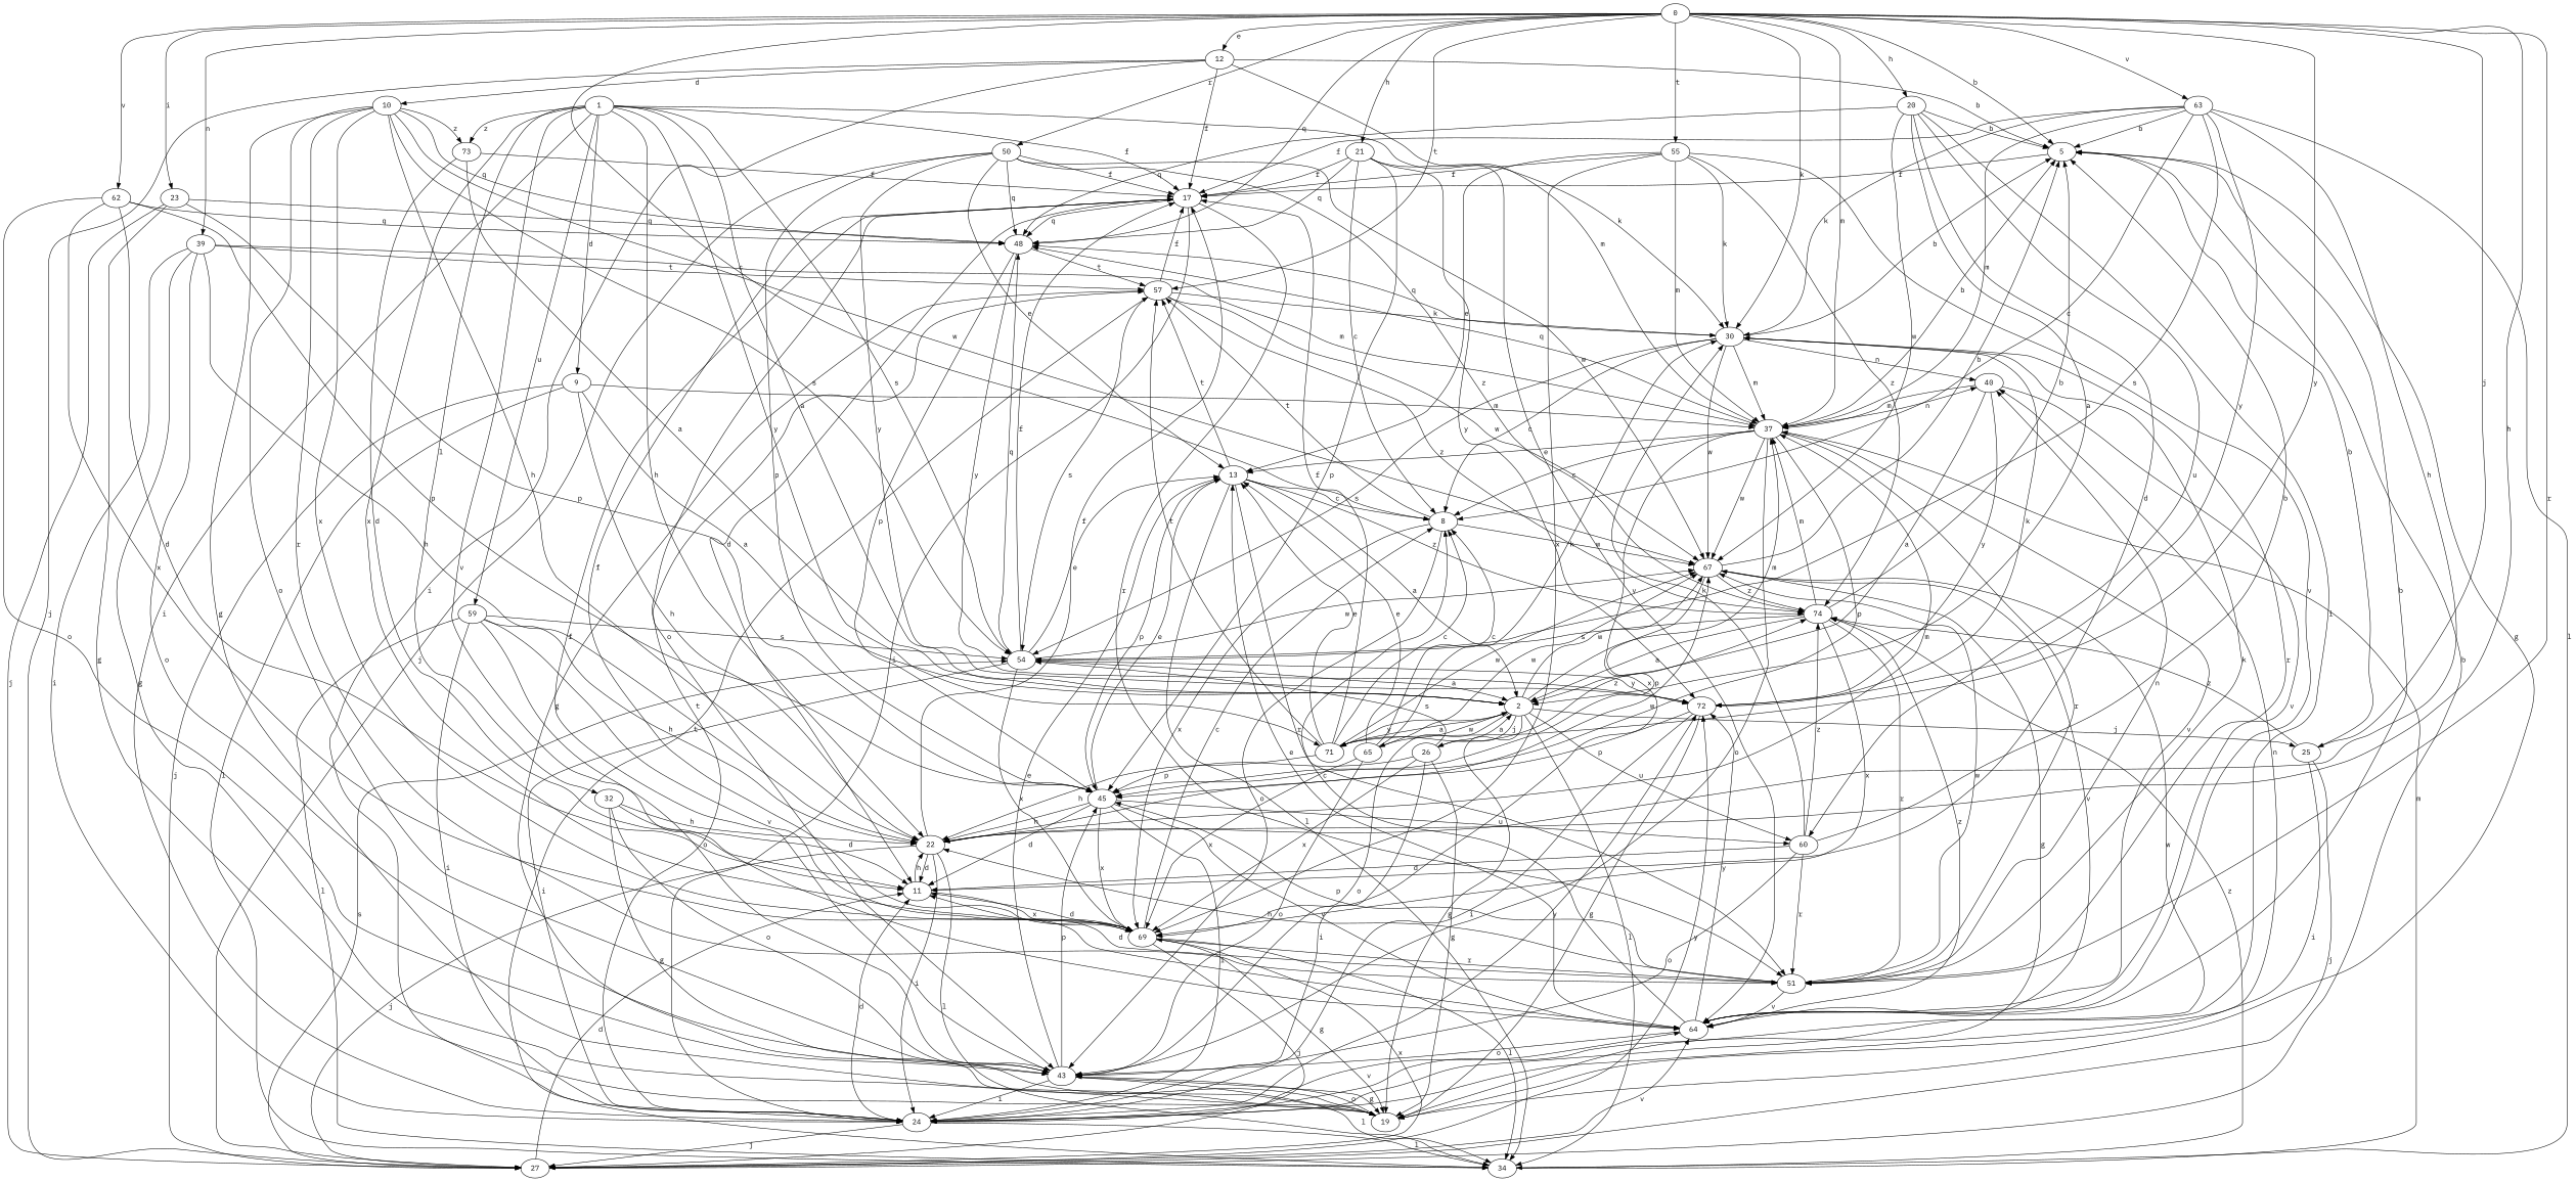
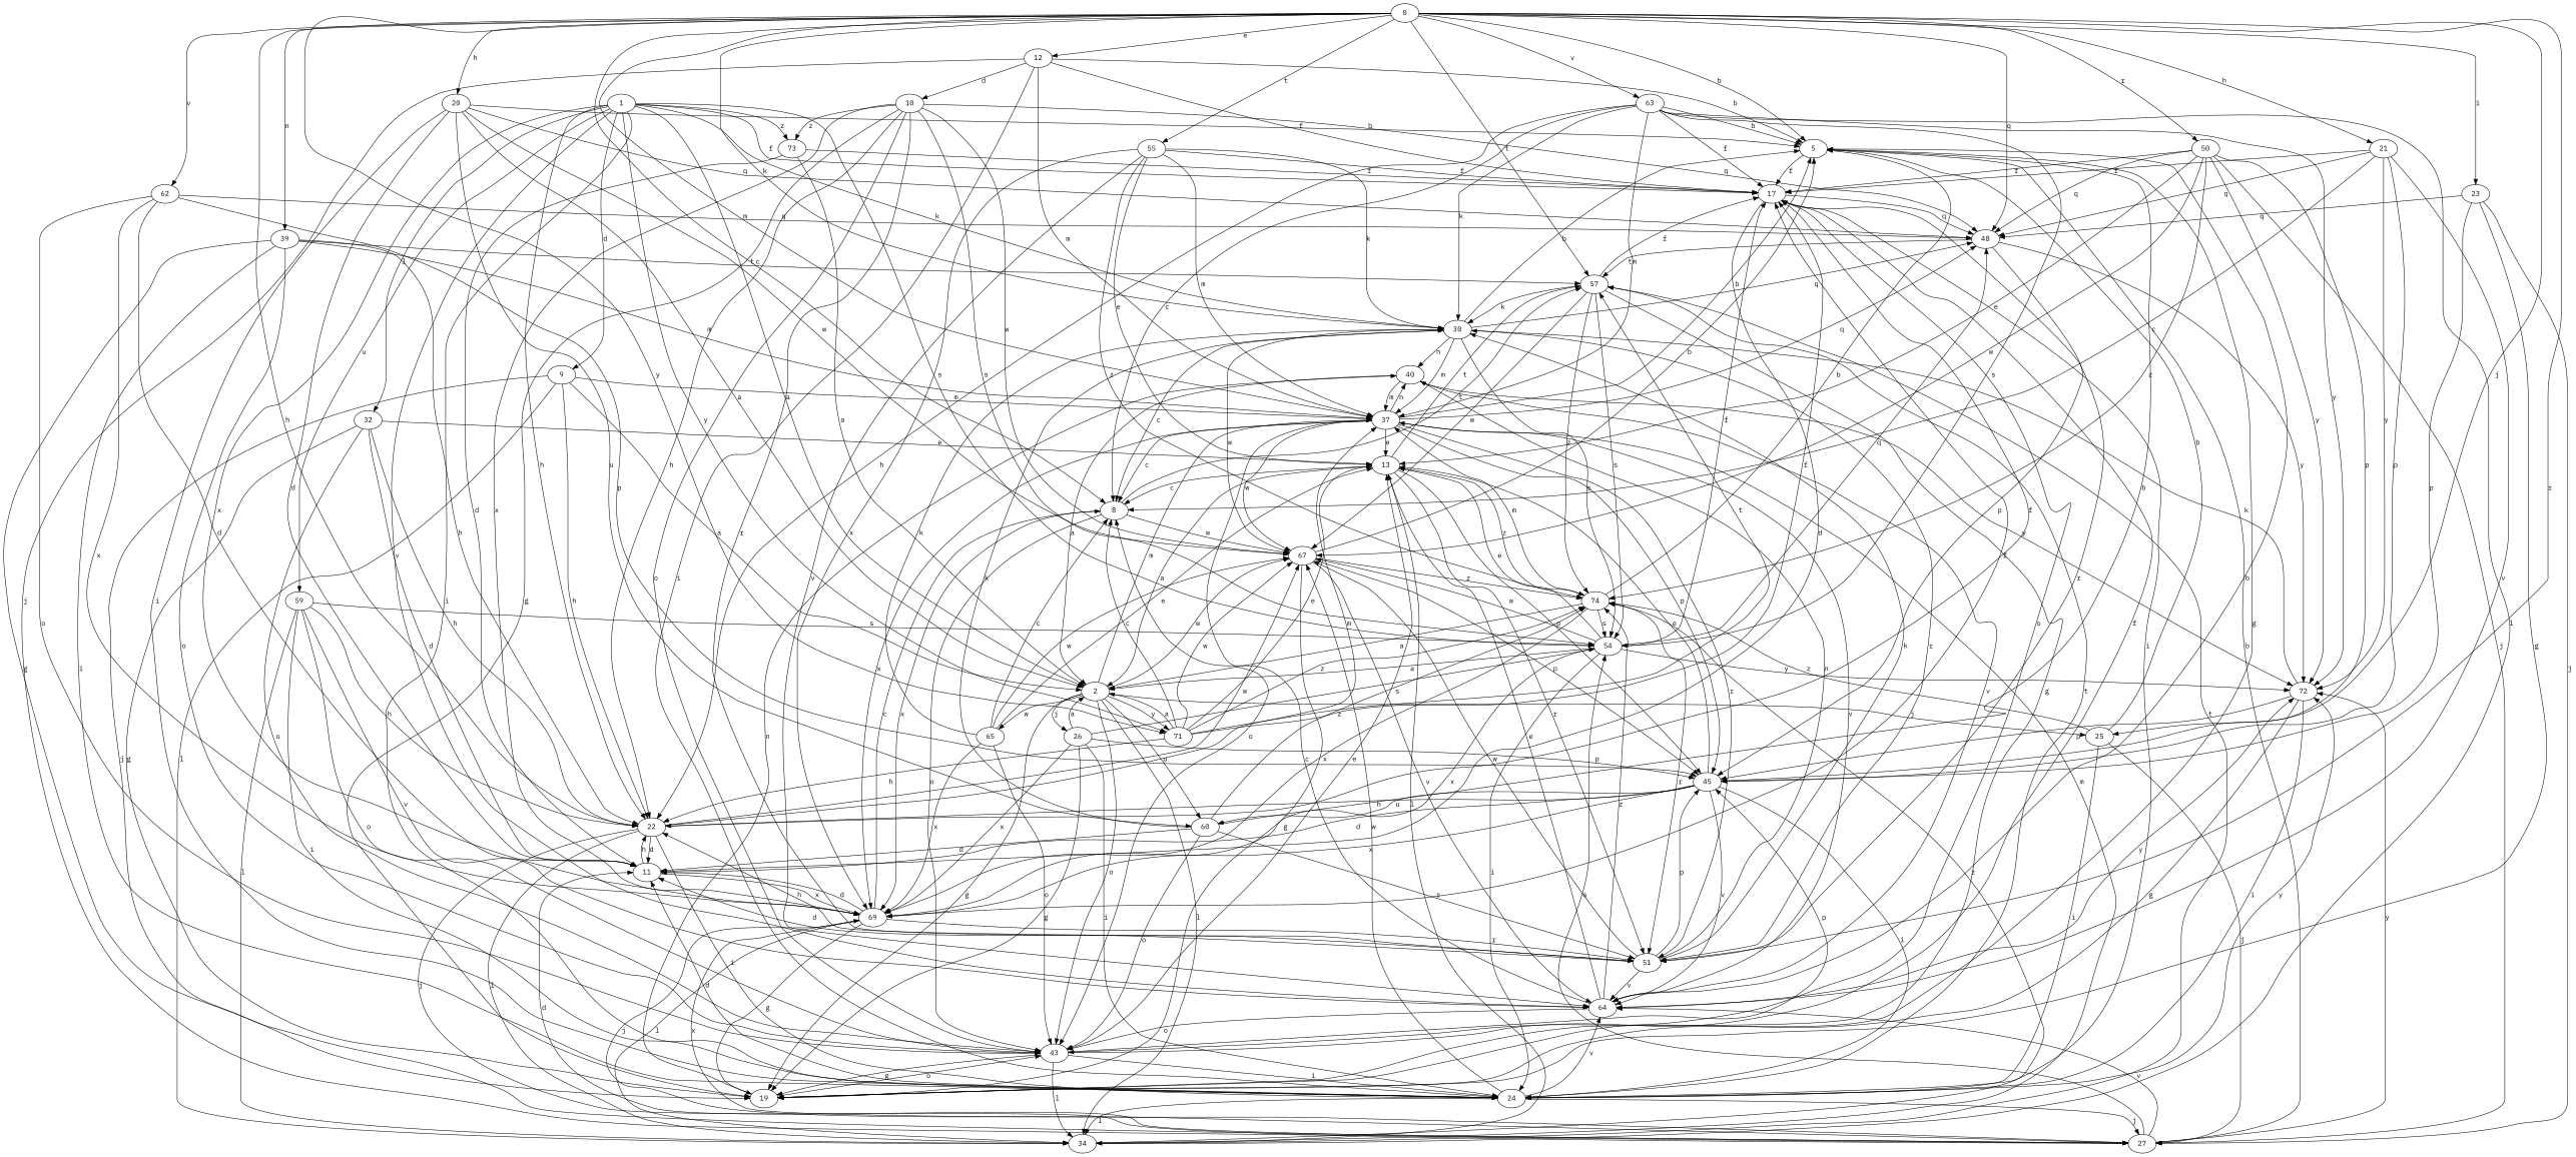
  strict digraph {
    fontname="IBM Plex Mono"
    node [fontname="IBM Plex Mono"]
    edge [fontname="IBM Plex Mono"]
    0
    5
    8
    12
    20
    21
    22
    23
    25
    30
    37
    39
    48
    50
    51
    55
    57
    62
    63
    71
    17
    19
    69
    43
    67
    24
    27
    10
    2
    60
    11
    64
    45
    72
    34
    74
    54
    40
    13
    1
    9
    32
    59
    73
    26
    65
    0 -> 5 [label=b]
    0 -> 8 [label=c]
    0 -> 12 [label=e]
    0 -> 20 [label=h]
    0 -> 21 [label=h]
    0 -> 22 [label=h]
    0 -> 23 [label=i]
    0 -> 25 [label=j]
    0 -> 30 [label=k]
    0 -> 37 [label=m]
    0 -> 39 [label=n]
    0 -> 48 [label=q]
    0 -> 50 [label=r]
    0 -> 51 [label=r]
    0 -> 55 [label=t]
    0 -> 57 [label=t]
    0 -> 62 [label=v]
    0 -> 63 [label=v]
    0 -> 71 [label=y]
    5 -> 17 [label=f]
    5 -> 19 [label=g]
    8 -> 57 [label=t]
    8 -> 69 [label=x]
    8 -> 43 [label=o]
    8 -> 67 [label=w]
    12 -> 5 [label=b]
    12 -> 37 [label=m]
    12 -> 17 [label=f]
    12 -> 24 [label=i]
    12 -> 27 [label=j]
    12 -> 10 [label=d]
    20 -> 5 [label=b]
    20 -> 48 [label=q]
    20 -> 67 [label=w]
    20 -> 24 [label=i]
    20 -> 2 [label=a]
    20 -> 60 [label=u]
    20 -> 11 [label=d]
    21 -> 8 [label=c]
    21 -> 48 [label=q]
    21 -> 17 [label=f]
    21 -> 64 [label=v]
    21 -> 45 [label=p]
    21 -> 72 [label=y]
    22 -> 37 [label=m]
    22 -> 17 [label=f]
    22 -> 67 [label=w]
    22 -> 24 [label=i]
    22 -> 27 [label=j]
    22 -> 11 [label=d]
    22 -> 34 [label=l]
    23 -> 48 [label=q]
    23 -> 19 [label=g]
    23 -> 27 [label=j]
    23 -> 45 [label=p]
    25 -> 5 [label=b]
    25 -> 24 [label=i]
    25 -> 27 [label=j]
    25 -> 74 [label=z]
    30 -> 5 [label=b]
    30 -> 8 [label=c]
    30 -> 37 [label=m]
    30 -> 48 [label=q]
    30 -> 51 [label=r]
    30 -> 67 [label=w]
    30 -> 54 [label=s]
    30 -> 40 [label=n]
    37 -> 5 [label=b]
    37 -> 8 [label=c]
    37 -> 48 [label=q]
    37 -> 51 [label=r]
    37 -> 69 [label=x]
    37 -> 43 [label=o]
    37 -> 67 [label=w]
    37 -> 64 [label=v]
    37 -> 45 [label=p]
    37 -> 40 [label=n]
    37 -> 13 [label=e]
    39 -> 22 [label=h]
    39 -> 37 [label=m]
    39 -> 57 [label=t]
    39 -> 19 [label=g]
    39 -> 43 [label=o]
    39 -> 24 [label=i]
    48 -> 57 [label=t]
    48 -> 45 [label=p]
    48 -> 72 [label=y]
    50 -> 48 [label=q]
    50 -> 17 [label=f]
    50 -> 67 [label=w]
    50 -> 27 [label=j]
    50 -> 45 [label=p]
    50 -> 72 [label=y]
    50 -> 74 [label=z]
    50 -> 13 [label=e]
    51 -> 22 [label=h]
    51 -> 30 [label=k]
    51 -> 67 [label=w]
    51 -> 11 [label=d]
    51 -> 64 [label=v]
    51 -> 45 [label=p]
    51 -> 40 [label=n]
    55 -> 30 [label=k]
    55 -> 37 [label=m]
    55 -> 17 [label=f]
    55 -> 69 [label=x]
    55 -> 64 [label=v]
    55 -> 74 [label=z]
    55 -> 13 [label=e]
    57 -> 30 [label=k]
    57 -> 17 [label=f]
    57 -> 19 [label=g]
    57 -> 67 [label=w]
    57 -> 74 [label=z]
    57 -> 54 [label=s]
    62 -> 48 [label=q]
    62 -> 69 [label=x]
    62 -> 43 [label=o]
    62 -> 11 [label=d]
    62 -> 45 [label=p]
    63 -> 5 [label=b]
    63 -> 8 [label=c]
    63 -> 22 [label=h]
    63 -> 30 [label=k]
    63 -> 37 [label=m]
    63 -> 17 [label=f]
    63 -> 72 [label=y]
    63 -> 34 [label=l]
    63 -> 54 [label=s]
    71 -> 8 [label=c]
    71 -> 22 [label=h]
    71 -> 57 [label=t]
    71 -> 17 [label=f]
    71 -> 67 [label=w]
    71 -> 2 [label=a]
    71 -> 74 [label=z]
    71 -> 13 [label=e]
    17 -> 48 [label=q]
    17 -> 51 [label=r]
    17 -> 43 [label=o]
    17 -> 24 [label=i]
    17 -> 11 [label=d]
    19 -> 43 [label=o]
    19 -> 40 [label=n]
    69 -> 8 [label=c]
    69 -> 51 [label=r]
    69 -> 17 [label=f]
    69 -> 19 [label=g]
    69 -> 27 [label=j]
    69 -> 11 [label=d]
    69 -> 34 [label=l]
    43 -> 17 [label=f]
    43 -> 19 [label=g]
    43 -> 24 [label=i]
    43 -> 45 [label=p]
    43 -> 34 [label=l]
    43 -> 13 [label=e]
    67 -> 5 [label=b]
    67 -> 19 [label=g]
    67 -> 64 [label=v]
    67 -> 45 [label=p]
    67 -> 74 [label=z]
    24 -> 57 [label=t]
    24 -> 67 [label=w]
    24 -> 27 [label=j]
    24 -> 11 [label=d]
    24 -> 64 [label=v]
    24 -> 72 [label=y]
    24 -> 34 [label=l]
    27 -> 5 [label=b]
    27 -> 69 [label=x]
    27 -> 11 [label=d]
    27 -> 64 [label=v]
    27 -> 72 [label=y]
    27 -> 54 [label=s]
    10 -> 22 [label=h]
    10 -> 48 [label=q]
    10 -> 51 [label=r]
    10 -> 19 [label=g]
    10 -> 69 [label=x]
    10 -> 43 [label=o]
    10 -> 67 [label=w]
    10 -> 54 [label=s]
    10 -> 73 [label=z]
    2 -> 25 [label=j]
    2 -> 37 [label=m]
    2 -> 71 [label=y]
    2 -> 19 [label=g]
    2 -> 43 [label=o]
    2 -> 67 [label=w]
    2 -> 60 [label=u]
    2 -> 34 [label=l]
    2 -> 26 [label=j]
    2 -> 65 [label=w]
    60 -> 5 [label=b]
    60 -> 30 [label=k]
    60 -> 51 [label=r]
    60 -> 43 [label=o]
    60 -> 11 [label=d]
    60 -> 74 [label=z]
    11 -> 22 [label=h]
    11 -> 69 [label=x]
    64 -> 5 [label=b]
    64 -> 8 [label=c]
    64 -> 43 [label=o]
    64 -> 72 [label=y]
    64 -> 74 [label=z]
    64 -> 13 [label=e]
    45 -> 22 [label=h]
    45 -> 69 [label=x]
    45 -> 24 [label=i]
    45 -> 60 [label=u]
    45 -> 11 [label=d]
    45 -> 64 [label=v]
    45 -> 13 [label=e]
    72 -> 30 [label=k]
    72 -> 19 [label=g]
    72 -> 24 [label=i]
    72 -> 45 [label=p]
    34 -> 37 [label=m]
    34 -> 57 [label=t]
    34 -> 74 [label=z]
    74 -> 5 [label=b]
    74 -> 37 [label=m]
    74 -> 51 [label=r]
    74 -> 69 [label=x]
    74 -> 2 [label=a]
    74 -> 54 [label=s]
    54 -> 48 [label=q]
    54 -> 17 [label=f]
    54 -> 69 [label=x]
    54 -> 67 [label=w]
    54 -> 24 [label=i]
    54 -> 2 [label=a]
    54 -> 72 [label=y]
    54 -> 13 [label=e]
    40 -> 37 [label=m]
    40 -> 2 [label=a]
    40 -> 64 [label=v]
    40 -> 72 [label=y]
    13 -> 8 [label=c]
    13 -> 51 [label=r]
    13 -> 57 [label=t]
    13 -> 2 [label=a]
    13 -> 45 [label=p]
    13 -> 34 [label=l]
    13 -> 74 [label=z]
    1 -> 22 [label=h]
    1 -> 30 [label=k]
    1 -> 71 [label=y]
    1 -> 17 [label=f]
    1 -> 69 [label=x]
    1 -> 24 [label=i]
    1 -> 2 [label=a]
    1 -> 64 [label=v]
    1 -> 54 [label=s]
    1 -> 9 [label=d]
    1 -> 32 [label=l]
    1 -> 59 [label=u]
    1 -> 73 [label=z]
    9 -> 22 [label=h]
    9 -> 37 [label=m]
    9 -> 27 [label=j]
    9 -> 2 [label=a]
    9 -> 34 [label=l]
    32 -> 22 [label=h]
    32 -> 19 [label=g]
    32 -> 43 [label=o]
    32 -> 11 [label=d]
+   32 -> 13 [label=e]
    59 -> 22 [label=h]
    59 -> 43 [label=o]
    59 -> 24 [label=i]
    59 -> 64 [label=v]
    59 -> 34 [label=l]
    59 -> 54 [label=s]
    73 -> 17 [label=f]
    73 -> 2 [label=a]
    73 -> 11 [label=d]
    26 -> 19 [label=g]
    26 -> 69 [label=x]
    26 -> 24 [label=i]
    26 -> 2 [label=a]
    26 -> 45 [label=p]
    26 -> 54 [label=s]
    65 -> 8 [label=c]
    65 -> 30 [label=k]
    65 -> 69 [label=x]
    65 -> 43 [label=o]
    65 -> 67 [label=w]
    65 -> 13 [label=e]
  }
